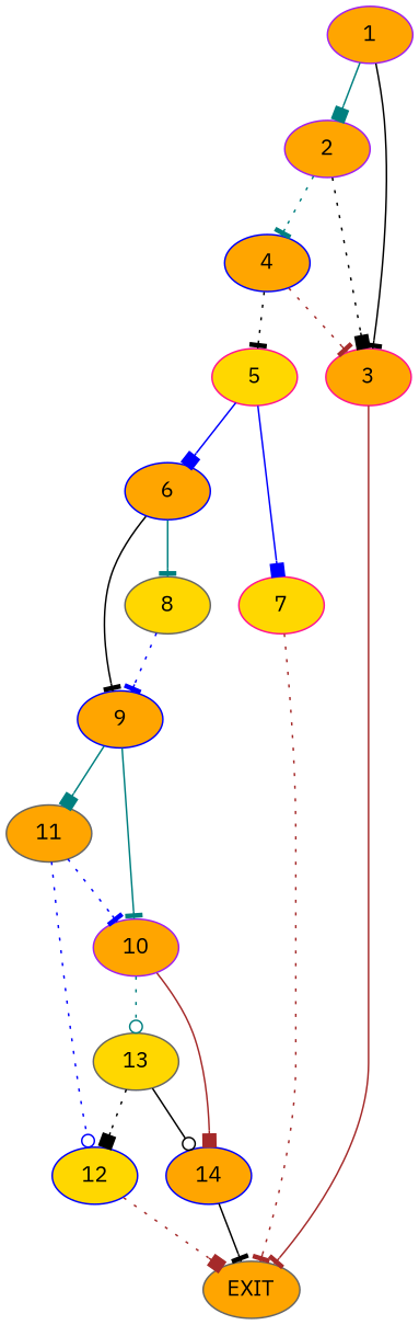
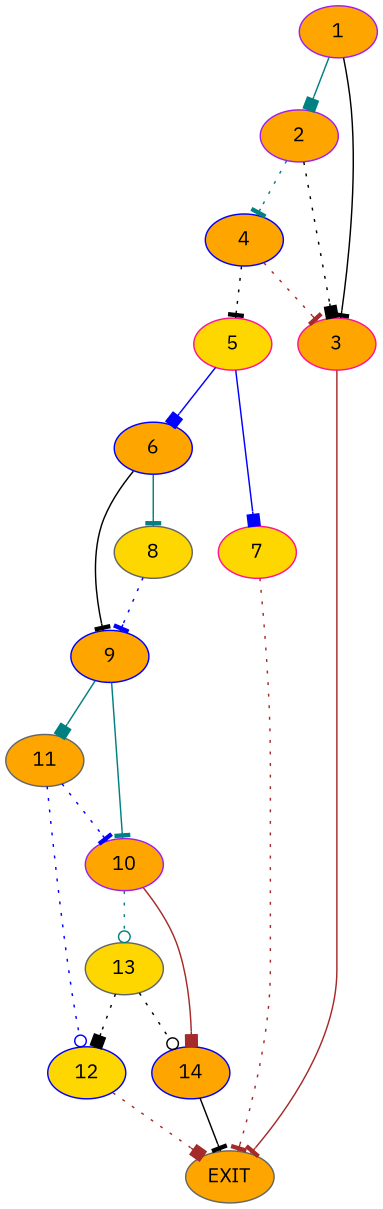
  digraph {
    fontname="IBM Plex Sans"
    node [color=blue fillcolor=orange fontname="IBM Plex Sans" style=filled]
    edge [arrowhead=tee color=black fontname="IBM Plex Sans" style=dotted]
    1 [color=purple]
    2 [color=purple]
    3 [color=deeppink]
    n4 [color=gray40 label=EXIT]
    4
    5 [color=deeppink fillcolor=gold]
    6
    7 [color=deeppink fillcolor=gold]
    8 [color=gray40 fillcolor=gold]
    9
    10 [color=purple]
    11 [color=gray40]
    13 [color=gray40 fillcolor=gold]
    14
    12 [fillcolor=gold]
    1 -> 2 [arrowhead=box color=teal style=solid]
    1 -> 3 [style=solid]
    2 -> 3 [arrowhead=box]
    2 -> 4 [color=teal]
    3 -> n4 [color=brown style=solid]
    4 -> 3 [color=brown]
    4 -> 5
    5 -> 6 [arrowhead=box color=blue style=solid]
    5 -> 7 [arrowhead=box color=blue style=solid]
    6 -> 8 [color=teal style=solid]
    6 -> 9 [style=solid]
    7 -> n4 [color=brown]
    8 -> 9 [color=blue]
    9 -> 10 [color=teal style=solid]
    9 -> 11 [arrowhead=box color=teal style=solid]
    10 -> 13 [arrowhead=odot color=teal]
    10 -> 14 [arrowhead=box color=brown style=solid]
    11 -> 10 [color=blue]
    11 -> 12 [arrowhead=odot color=blue]
-   13 -> 14 [arrowhead=odot style=solid]
+   13 -> 14 [arrowhead=odot]
    13 -> 12 [arrowhead=box]
    14 -> n4 [style=solid]
    12 -> n4 [arrowhead=box color=brown]
  }
